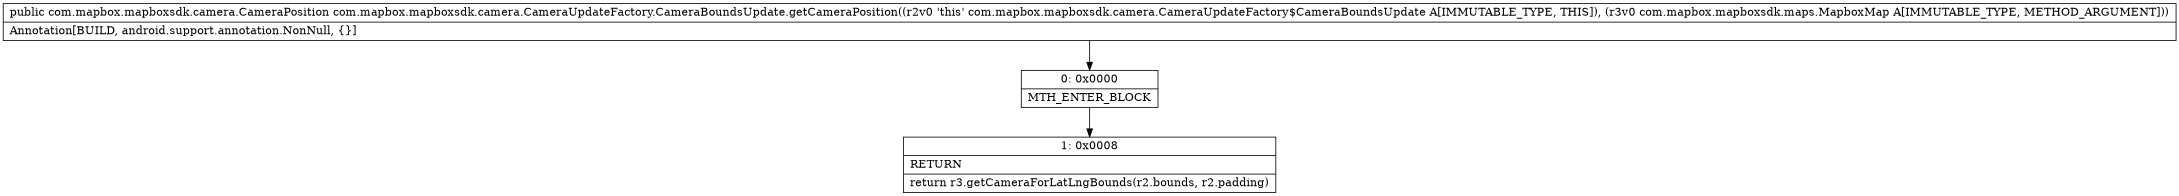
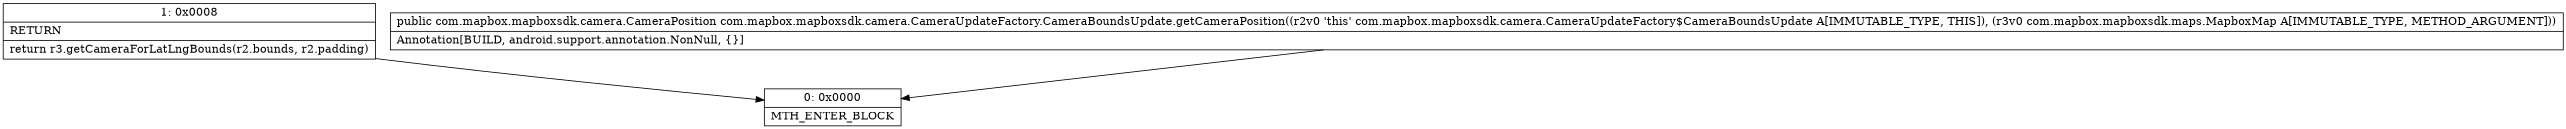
  digraph {
    node [shape=record]
    n1 [label="{0\:\ 0x0000|MTH_ENTER_BLOCK\l}"]
    n2 [label="{1\:\ 0x0008|RETURN\l|return r3.getCameraForLatLngBounds(r2.bounds, r2.padding)\l}"]
    n3 [label="{public com.mapbox.mapboxsdk.camera.CameraPosition com.mapbox.mapboxsdk.camera.CameraUpdateFactory.CameraBoundsUpdate.getCameraPosition((r2v0 'this' com.mapbox.mapboxsdk.camera.CameraUpdateFactory$CameraBoundsUpdate A[IMMUTABLE_TYPE, THIS]), (r3v0 com.mapbox.mapboxsdk.maps.MapboxMap A[IMMUTABLE_TYPE, METHOD_ARGUMENT]))  | Annotation[BUILD, android.support.annotation.NonNull, \{\}]\l}"]
-   n1 -> n2
+   n2 -> n1
    n3 -> n1
  }
